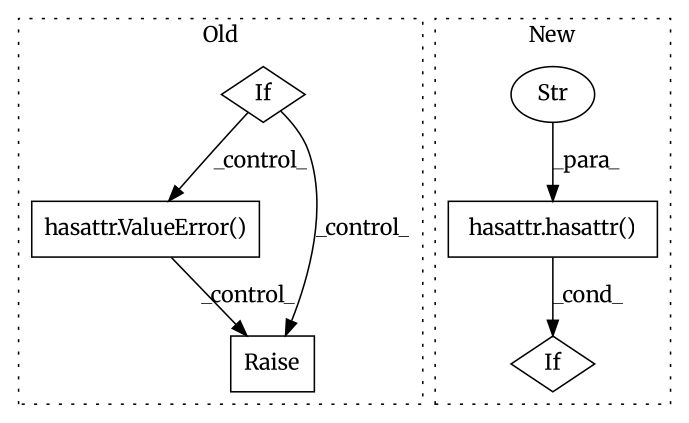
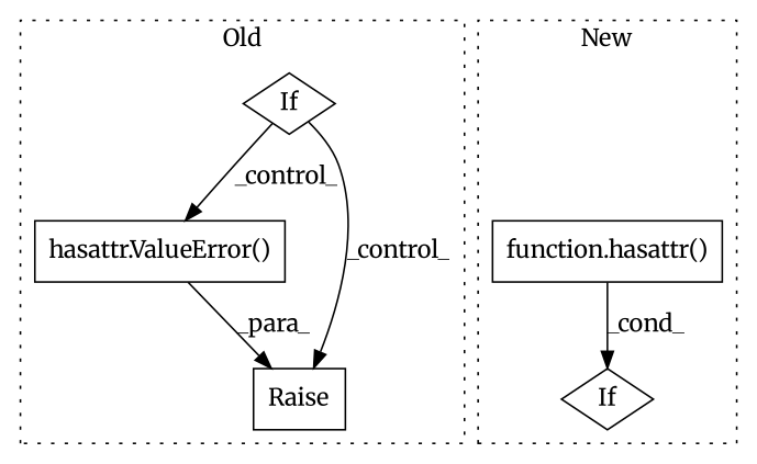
  digraph {
    fontname=Merriweather
    node [a=75 fontname=Merriweather l=3 shape=box]
    edge [fontname=Merriweather]
    n1 [l="11,1" label="hasattr.ValueError()" s="18290,18351"]
    n2 [a=91 l=6 label=Raise s=18284]
    n3 [a=96 label=If s=18240 shape=diamond]
-   n4 [l="8,1" label="hasattr.hasattr()" s="20609,20628"]
-   n5 [a=66 l=5 label=Str s=20623 shape=ellipse]
+   n4 [l="8,1" label="function.hasattr()" s="20609,20628"]
    n6 [a=96 label=If s=20716 shape=diamond]
    subgraph cluster_1 {
      label=Old
      style=dotted
      n1
      n2
      n3
    }
    subgraph cluster_2 {
      label=New
      style=dotted
      n4
-     n5
      n6
    }
-   n1 -> n2 [label=_control_]
+   n1 -> n2 [label=_para_]
    n3 -> n1 [label=_control_]
    n3 -> n2 [label=_control_]
    n4 -> n6 [label=_cond_]
-   n5 -> n4 [label=_para_]
  }
